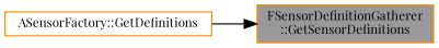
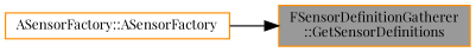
  digraph {
    rankdir=RL
    fontname="Playfair Display"
    node [color=darkorange fontname="Playfair Display" fontsize=10 shape=box style=filled]
    n1 [fillcolor=grey60 fontcolor=black height=0.2 label="FSensorDefinitionGatherer\l::GetSensorDefinitions" width=0.4]
-   n2 [fillcolor=white height=0.2 label="ASensorFactory::GetDefinitions" width=0.4]
+   n2 [fillcolor=white height=0.2 label="ASensorFactory::ASensorFactory" width=0.4]
    n1 -> n2 [color=black dir=back fontname="Playfair Display" fontsize=10 labelfontname=Helvetica labelfontsize=10 style=solid]
  }
